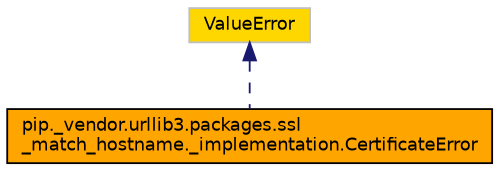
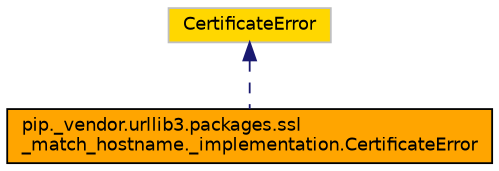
  digraph {
    node [fontname=Helvetica fontsize=10 shape=record style=filled]
    n1 [color=black fillcolor=orange fontcolor=black height=0.2 label="pip._vendor.urllib3.packages.ssl\l_match_hostname._implementation.CertificateError" width=0.4]
-   n2 [color=grey75 fillcolor=gold height=0.2 label=ValueError width=0.4]
+   n2 [color=grey75 fillcolor=gold height=0.2 label=CertificateError width=0.4]
    n2 -> n1 [color=midnightblue dir=back fontname=Helvetica fontsize=10 labelfontname=Helvetica labelfontsize=10 style=dashed]
  }
